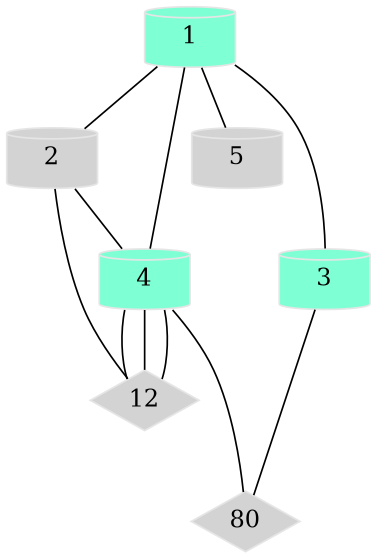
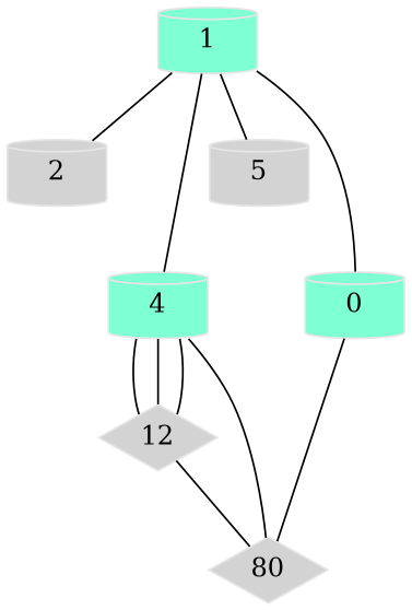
  graph {
    node [color=gray90 fillcolor=lightgrey shape=cylinder style=filled]
    1 [fillcolor=aquamarine super="+6+7+16"]
    2 [super="+9+10+11"]
-   3 [fillcolor=aquamarine super="+8+18"]
+   3 [fillcolor=aquamarine super="+8+18" label=0]
    5
    4 [fillcolor=aquamarine super="+11+12+14+17"]
    n6 [label=80 shape=diamond]
    n7 [label=12 shape=diamond]
    1 -- 2
    1 -- 3
    1 -- 5
-   2 -- 4
    3 -- n6
    4 -- 1
    4 -- n6
    4 -- n7
    4 -- n7
    4 -- n7
-   n7 -- 2
+   n7 -- n6
  }
